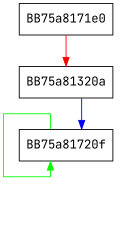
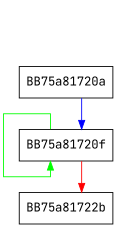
  digraph {
    fontname="JetBrains Mono"
    splines=ortho
    node [fontname="JetBrains Mono" shape=box]
    edge [color=red fontname="JetBrains Mono"]
-   BB75a8171e0
-   BB75a81720a [label=BB75a81320a]
+   BB75a81720a
    BB75a81720f
-   BB75a8171e0 -> BB75a81720a
+   BB75a81722b
    BB75a81720a -> BB75a81720f [color=blue]
    BB75a81720f -> BB75a81720f [color=green]
+   BB75a81720f -> BB75a81722b
  }
